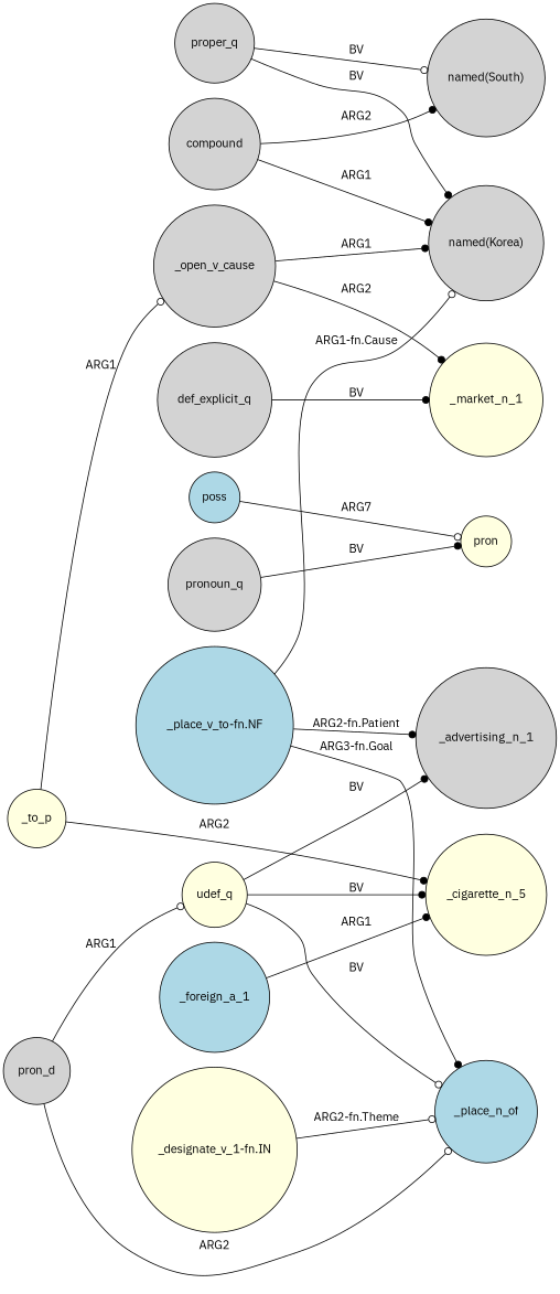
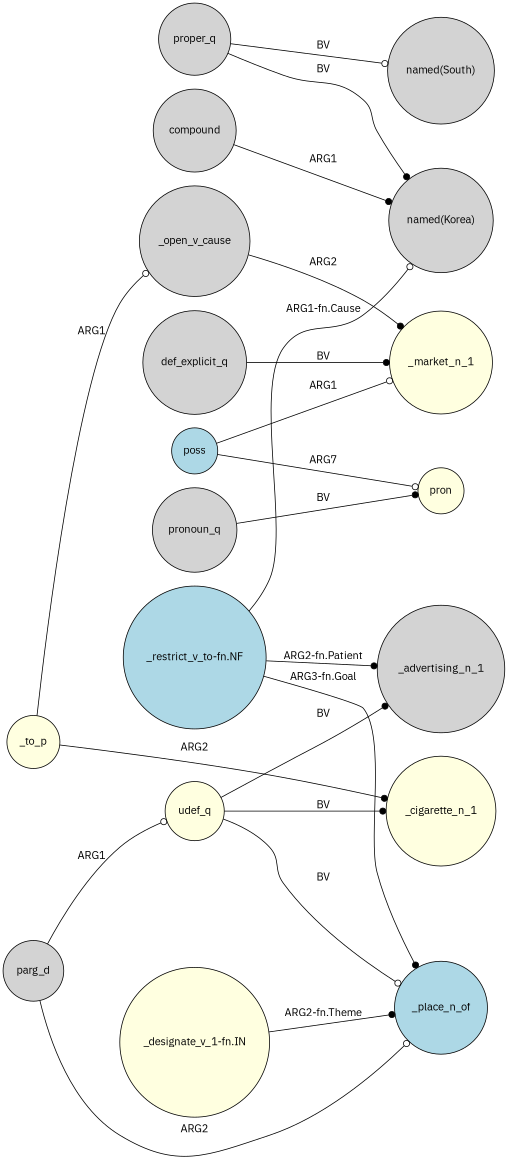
  digraph {
    fontname="IBM Plex Sans"
    rankdir=LR
    node [fillcolor=lightgrey fontname="IBM Plex Sans" shape=circle style=filled]
    edge [arrowhead=dot fontname="IBM Plex Sans"]
    compound
    "named(South)"
    "named(Korea)"
    poss [fillcolor=lightblue]
    pron [fillcolor=lightyellow]
    _market_n_1 [fillcolor=lightyellow]
-   "_restrict_v_to-fn.NF" [fillcolor=lightblue label="_place_v_to-fn.NF"]
+   "_restrict_v_to-fn.NF" [fillcolor=lightblue]
    _place_n_of [fillcolor=lightblue]
    _advertising_n_1
    udef_q [fillcolor=lightyellow]
-   _cigarette_n_1 [fillcolor=lightyellow label=_cigarette_n_5]
+   _cigarette_n_1 [fillcolor=lightyellow]
    def_explicit_q
    _to_p [fillcolor=lightyellow]
    _open_v_cause
    pronoun_q
-   parg_d [label=pron_d]
+   parg_d
    "_designate_v_1-fn.IN" [fillcolor=lightyellow]
    proper_q
-   _foreign_a_1 [fillcolor=lightblue]
-   compound -> "named(South)" [label=ARG2]
    compound -> "named(Korea)" [label=ARG1]
    poss -> pron [arrowhead=odot label=ARG7]
+   poss -> _market_n_1 [arrowhead=odot label=ARG1]
    "_restrict_v_to-fn.NF" -> "named(Korea)" [arrowhead=odot label="ARG1-fn.Cause"]
    "_restrict_v_to-fn.NF" -> _place_n_of [label="ARG3-fn.Goal"]
    "_restrict_v_to-fn.NF" -> _advertising_n_1 [label="ARG2-fn.Patient"]
    udef_q -> _place_n_of [arrowhead=odot label=BV]
    udef_q -> _advertising_n_1 [label=BV]
    udef_q -> _cigarette_n_1 [label=BV]
    def_explicit_q -> _market_n_1 [label=BV]
    _to_p -> _cigarette_n_1 [label=ARG2]
    _to_p -> _open_v_cause [arrowhead=odot label=ARG1]
-   _open_v_cause -> "named(Korea)" [label=ARG1]
    _open_v_cause -> _market_n_1 [label=ARG2]
    pronoun_q -> pron [label=BV]
    parg_d -> _place_n_of [arrowhead=odot label=ARG2]
    parg_d -> udef_q [arrowhead=odot label=ARG1]
-   "_designate_v_1-fn.IN" -> _place_n_of [arrowhead=odot label="ARG2-fn.Theme"]
+   "_designate_v_1-fn.IN" -> _place_n_of [label="ARG2-fn.Theme"]
    proper_q -> "named(South)" [arrowhead=odot label=BV]
    proper_q -> "named(Korea)" [label=BV]
-   _foreign_a_1 -> _cigarette_n_1 [label=ARG1]
  }
